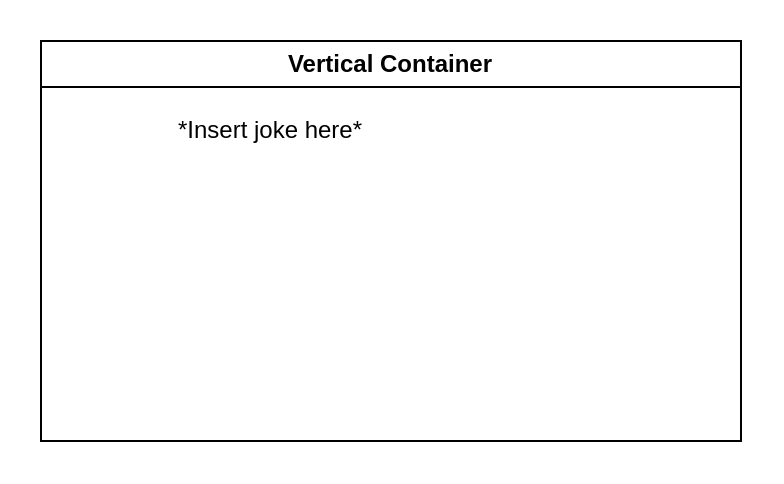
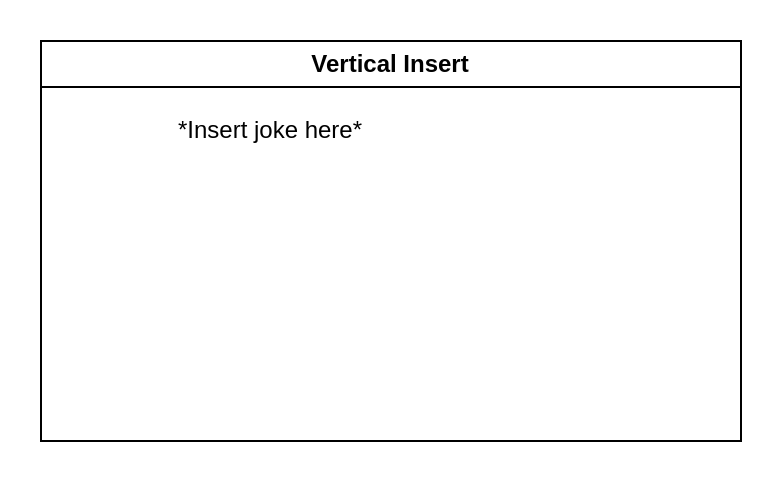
  <mxCell id="0" />
  <mxCell id="1" parent="0" />
- <mxCell id="2" value="Vertical Container" style="swimlane;whiteSpace=wrap;html=1;" vertex="1" parent="1"><mxGeometry x="20" y="20" width="350" height="200" as="geometry" /></mxCell>
+ <mxCell id="2" value="Vertical Insert" style="swimlane;whiteSpace=wrap;html=1;" vertex="1" parent="1"><mxGeometry x="20" y="20" width="350" height="200" as="geometry" /></mxCell>
  <mxCell id="3" value="*Insert joke here*" style="text;html=1;strokeColor=none;fillColor=none;align=center;verticalAlign=middle;whiteSpace=wrap;rounded=0;" vertex="1" parent="2"><mxGeometry x="50" y="30" width="130" height="30" as="geometry" /></mxCell>
